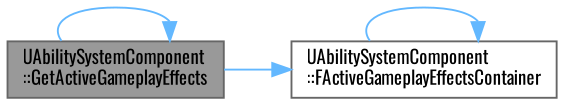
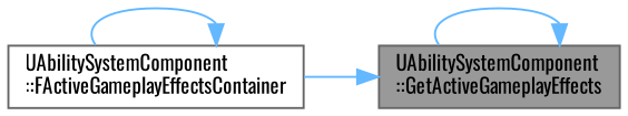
  digraph {
    rankdir=LR
    fontname=Oswald
    node [fontname=Oswald fontsize=10 shape=box style=filled]
    edge [color=steelblue1 fontname=Oswald fontsize=10 labelfontname=Helvetica labelfontsize=10 style=solid]
    n1 [color=gray40 fillcolor=grey60 fontcolor=black height=0.2 label="UAbilitySystemComponent\l::GetActiveGameplayEffects" width=0.4]
    n2 [color=grey40 fillcolor=white height=0.2 label="UAbilitySystemComponent\l::FActiveGameplayEffectsContainer" width=0.4]
    n1 -> n1
-   n1 -> n2
+   n2 -> n1
    n2 -> n2
  }
